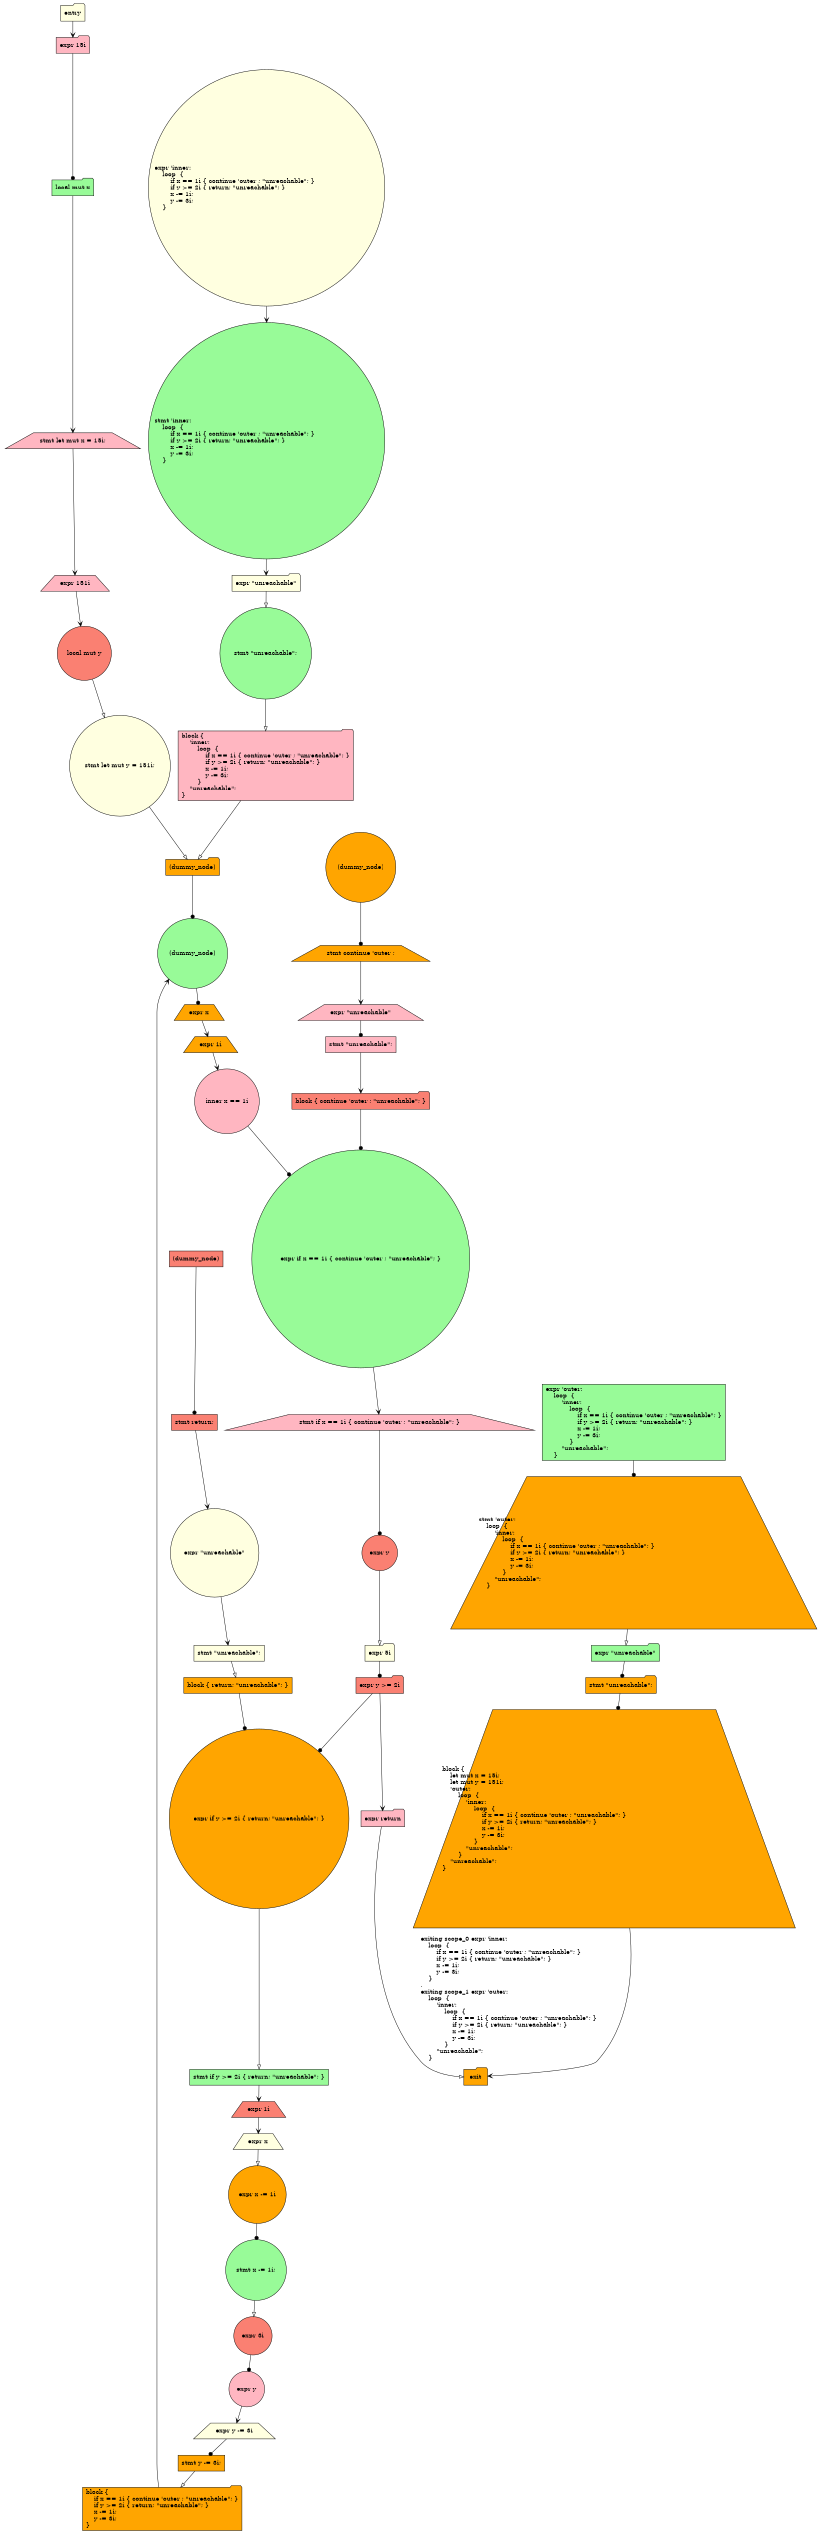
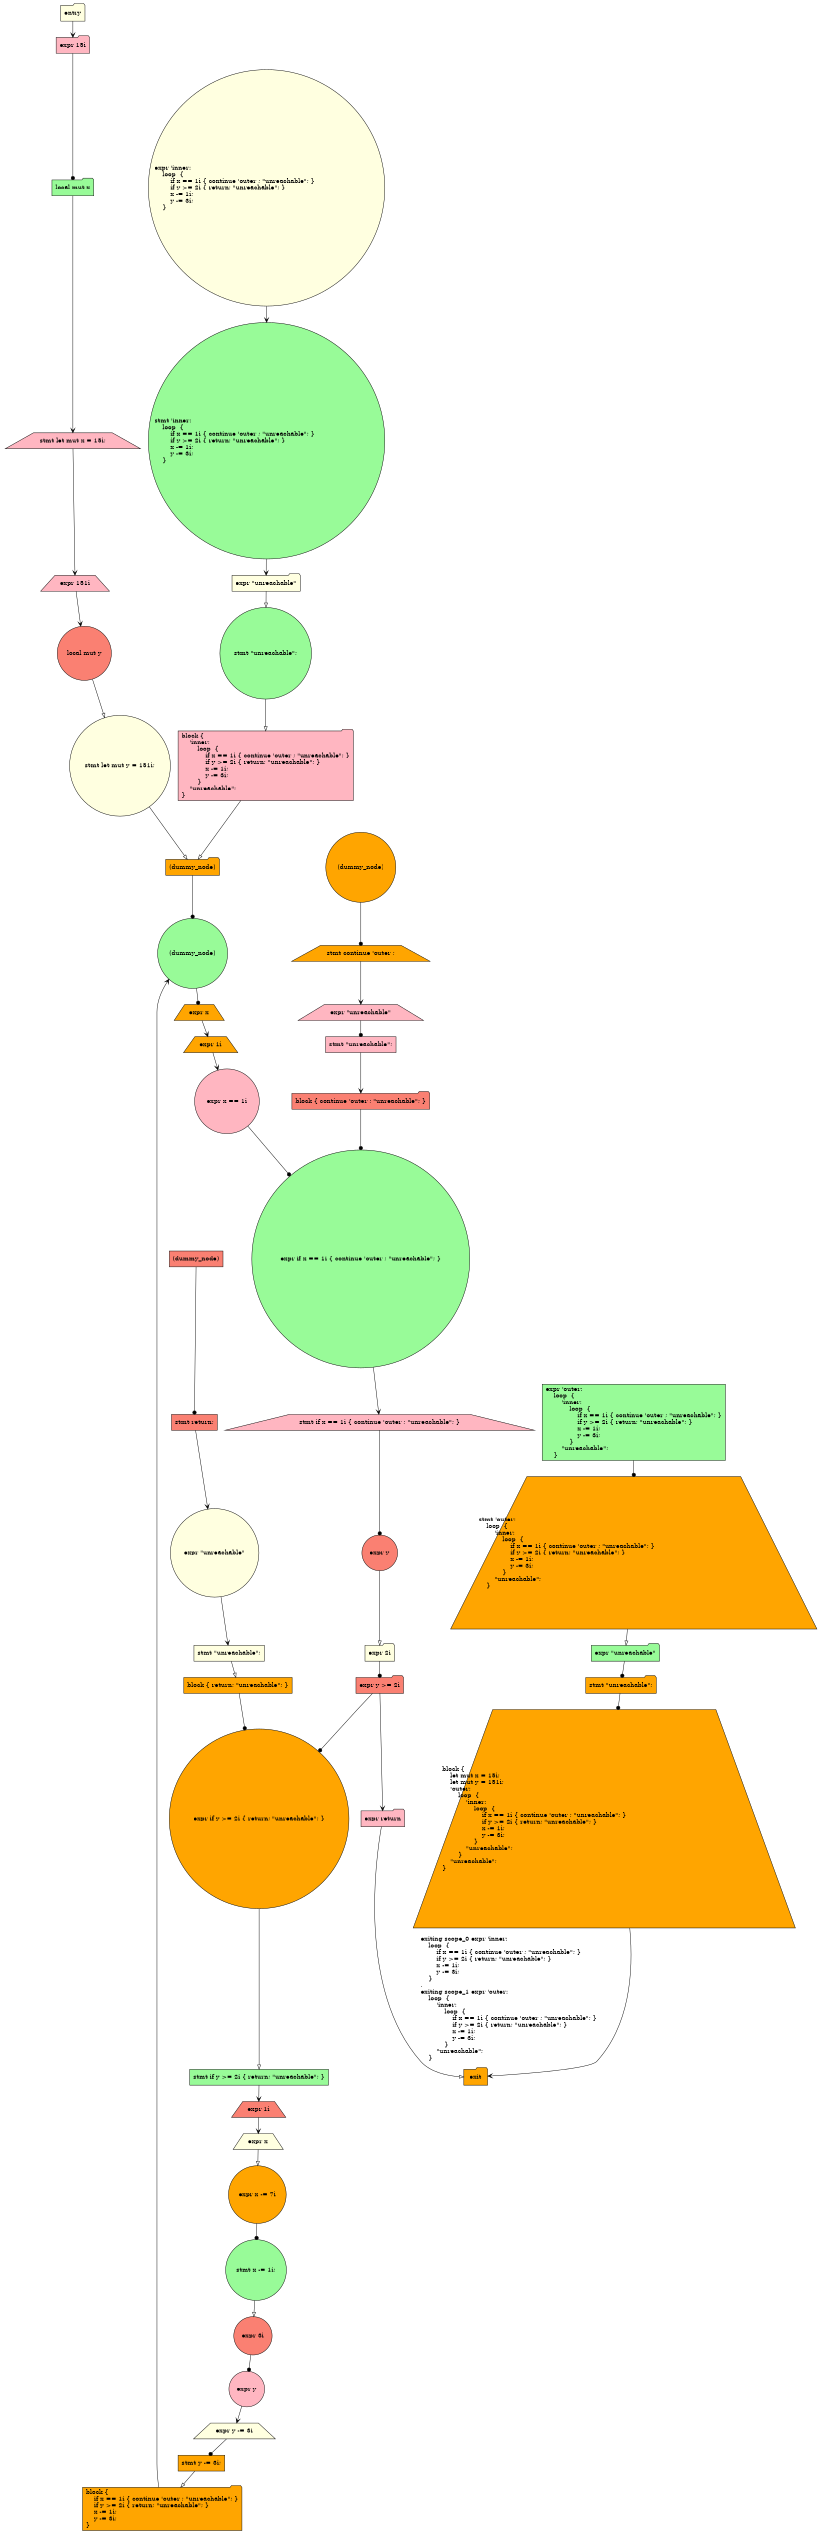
  digraph {
    fontname="DejaVu Serif"
    node [fillcolor=orange fontname="DejaVu Serif" shape=circle style=filled]
    edge [arrowhead=vee fontname="DejaVu Serif"]
    n1 [fillcolor=lightyellow label=entry shape=folder]
    n2 [fillcolor=lightpink label="expr 15i" shape=folder]
    n3 [fillcolor=palegreen label="local mut x" shape=folder]
    n4 [label=exit shape=folder]
    n5 [fillcolor=lightpink label="stmt let mut x = 15i;" shape=trapezium]
    n6 [fillcolor=lightpink label="expr 151i" shape=trapezium]
    n7 [fillcolor=salmon label="local mut y"]
    n8 [fillcolor=lightyellow label="stmt let mut y = 151i;"]
    n9 [label="(dummy_node)" shape=folder]
    n10 [fillcolor=palegreen label="(dummy_node)"]
    n11 [label="expr x" shape=trapezium]
    n12 [fillcolor=palegreen label="expr \'outer:\l    loop  {\l        \'inner:\l            loop  {\l                if x == 1i { continue \'outer ; \"unreachable\"; }\l                if y >= 2i { return; \"unreachable\"; }\l                x -= 1i;\l                y -= 3i;\l            }\l        \"unreachable\";\l    }\l" shape=box]
    n13 [label="stmt \'outer:\l    loop  {\l        \'inner:\l            loop  {\l                if x == 1i { continue \'outer ; \"unreachable\"; }\l                if y >= 2i { return; \"unreachable\"; }\l                x -= 1i;\l                y -= 3i;\l            }\l        \"unreachable\";\l    }\l" shape=trapezium]
    n14 [fillcolor=palegreen label="expr \"unreachable\"" shape=folder]
    n15 [label="expr 1i" shape=trapezium]
    n16 [fillcolor=lightyellow label="expr \'inner:\l    loop  {\l        if x == 1i { continue \'outer ; \"unreachable\"; }\l        if y >= 2i { return; \"unreachable\"; }\l        x -= 1i;\l        y -= 3i;\l    }\l"]
    n17 [fillcolor=palegreen label="stmt \'inner:\l    loop  {\l        if x == 1i { continue \'outer ; \"unreachable\"; }\l        if y >= 2i { return; \"unreachable\"; }\l        x -= 1i;\l        y -= 3i;\l    }\l"]
    n18 [fillcolor=lightyellow label="expr \"unreachable\"" shape=folder]
-   n19 [fillcolor=lightpink label="inner x == 1i"]
+   n19 [fillcolor=lightpink label="expr x == 1i"]
    n20 [fillcolor=palegreen label="expr if x == 1i { continue \'outer ; \"unreachable\"; }"]
    n21 [fillcolor=lightpink label="stmt if x == 1i { continue \'outer ; \"unreachable\"; }" shape=trapezium]
    n22 [label="(dummy_node)"]
    n23 [label="stmt continue \'outer ;" shape=trapezium]
    n24 [fillcolor=lightpink label="expr \"unreachable\"" shape=trapezium]
    n25 [fillcolor=lightpink label="stmt \"unreachable\";" shape=box]
    n26 [fillcolor=salmon label="block { continue \'outer ; \"unreachable\"; }" shape=folder]
    n27 [fillcolor=salmon label="expr y"]
-   n28 [fillcolor=lightyellow label="expr 5i" shape=folder]
+   n28 [fillcolor=lightyellow label="expr 2i" shape=folder]
    n29 [fillcolor=salmon label="expr y >= 2i" shape=folder]
    n30 [fillcolor=lightpink label="expr return" shape=folder]
    n31 [label="expr if y >= 2i { return; \"unreachable\"; }"]
    n32 [fillcolor=palegreen label="stmt if y >= 2i { return; \"unreachable\"; }" shape=box]
    n33 [fillcolor=salmon label="(dummy_node)" shape=box]
    n34 [fillcolor=salmon label="stmt return;" shape=box]
    n35 [fillcolor=lightyellow label="expr \"unreachable\""]
    n36 [fillcolor=lightyellow label="stmt \"unreachable\";" shape=box]
    n37 [label="block { return; \"unreachable\"; }" shape=box]
    n38 [fillcolor=salmon label="expr 1i" shape=trapezium]
    n39 [fillcolor=lightyellow label="expr x" shape=trapezium]
-   n40 [label="expr x -= 1i"]
+   n40 [label="expr x -= 7i"]
    n41 [fillcolor=palegreen label="stmt x -= 1i;"]
    n42 [fillcolor=salmon label="expr 3i"]
    n43 [fillcolor=lightpink label="expr y"]
    n44 [fillcolor=lightyellow label="expr y -= 3i" shape=trapezium]
    n45 [label="stmt y -= 3i;" shape=box]
    n46 [label="block {\l    if x == 1i { continue \'outer ; \"unreachable\"; }\l    if y >= 2i { return; \"unreachable\"; }\l    x -= 1i;\l    y -= 3i;\l}\l" shape=folder]
    n47 [fillcolor=palegreen label="stmt \"unreachable\";"]
    n48 [fillcolor=lightpink label="block {\l    \'inner:\l        loop  {\l            if x == 1i { continue \'outer ; \"unreachable\"; }\l            if y >= 2i { return; \"unreachable\"; }\l            x -= 1i;\l            y -= 3i;\l        }\l    \"unreachable\";\l}\l" shape=folder]
    n49 [label="stmt \"unreachable\";" shape=folder]
    n50 [label="block {\l    let mut x = 15i;\l    let mut y = 151i;\l    \'outer:\l        loop  {\l            \'inner:\l                loop  {\l                    if x == 1i { continue \'outer ; \"unreachable\"; }\l                    if y >= 2i { return; \"unreachable\"; }\l                    x -= 1i;\l                    y -= 3i;\l                }\l            \"unreachable\";\l        }\l    \"unreachable\";\l}\l" shape=trapezium]
    n1 -> n2
    n2 -> n3 [arrowhead=dot]
    n3 -> n5
    n5 -> n6
    n6 -> n7
    n7 -> n8 [arrowhead=onormal]
    n8 -> n9 [arrowhead=onormal]
    n9 -> n10 [arrowhead=dot]
    n10 -> n11 [arrowhead=dot]
    n11 -> n15
    n12 -> n13 [arrowhead=dot]
    n13 -> n14 [arrowhead=onormal]
    n14 -> n49 [arrowhead=dot]
    n15 -> n19
    n16 -> n17
    n17 -> n18
    n18 -> n47 [arrowhead=onormal]
    n19 -> n20 [arrowhead=dot]
    n20 -> n21
    n21 -> n27 [arrowhead=dot]
    n22 -> n23 [arrowhead=dot]
    n23 -> n24
    n24 -> n25 [arrowhead=dot]
    n25 -> n26
    n26 -> n20 [arrowhead=dot]
    n27 -> n28 [arrowhead=onormal]
    n28 -> n29 [arrowhead=dot]
    n29 -> n30
    n29 -> n31 [arrowhead=dot]
    n30 -> n4 [arrowhead=onormal label="exiting scope_0 expr \'inner:\l    loop  {\l        if x == 1i { continue \'outer ; \"unreachable\"; }\l        if y >= 2i { return; \"unreachable\"; }\l        x -= 1i;\l        y -= 3i;\l    }\l,\lexiting scope_1 expr \'outer:\l    loop  {\l        \'inner:\l            loop  {\l                if x == 1i { continue \'outer ; \"unreachable\"; }\l                if y >= 2i { return; \"unreachable\"; }\l                x -= 1i;\l                y -= 3i;\l            }\l        \"unreachable\";\l    }\l"]
    n31 -> n32 [arrowhead=onormal]
    n32 -> n38
    n33 -> n34 [arrowhead=dot]
    n34 -> n35
    n35 -> n36
    n36 -> n37 [arrowhead=onormal]
    n37 -> n31 [arrowhead=dot]
    n38 -> n39
    n39 -> n40 [arrowhead=onormal]
    n40 -> n41 [arrowhead=dot]
    n41 -> n42 [arrowhead=onormal]
    n42 -> n43 [arrowhead=dot]
    n43 -> n44
    n44 -> n45 [arrowhead=dot]
    n45 -> n46 [arrowhead=onormal]
    n46 -> n10
    n47 -> n48 [arrowhead=onormal]
    n48 -> n9 [arrowhead=onormal]
    n49 -> n50 [arrowhead=dot]
    n50 -> n4
  }
